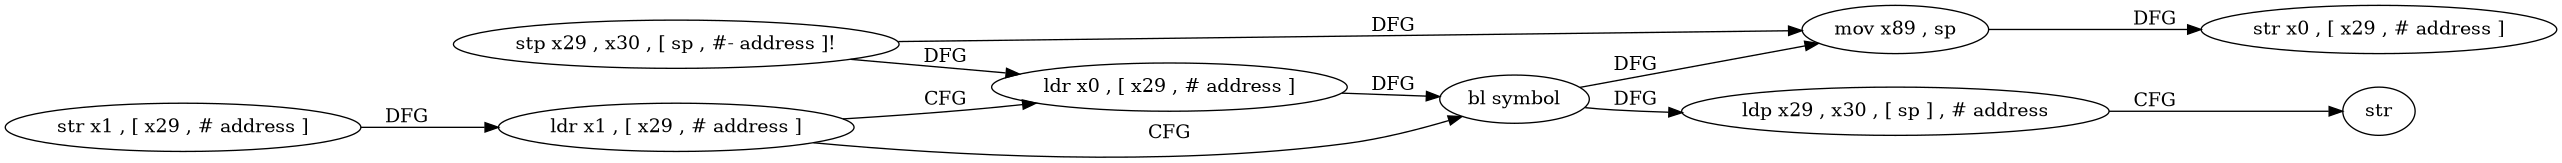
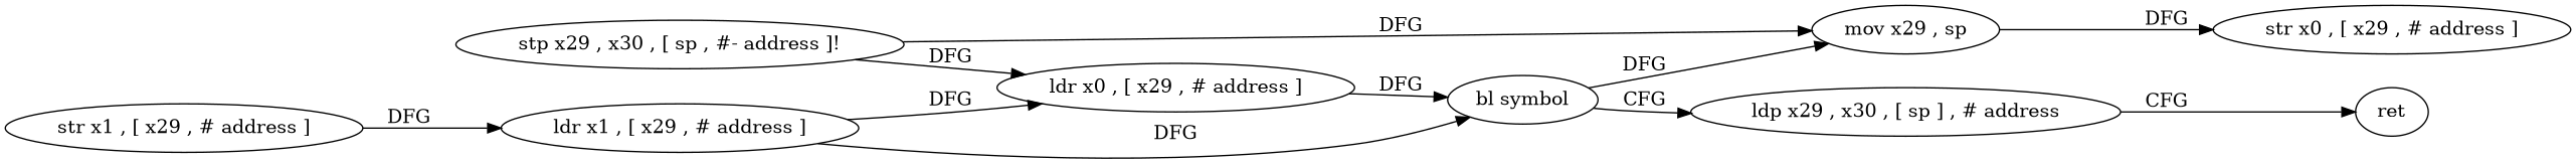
  digraph {
    rankdir=LR
    n1 [label="stp x29 , x30 , [ sp , #- address ]!"]
-   n2 [label="mov x89 , sp"]
+   n2 [label="mov x29 , sp"]
    n3 [label="ldr x0 , [ x29 , # address ]"]
    n4 [label="str x0 , [ x29 , # address ]"]
    n5 [label="str x1 , [ x29 , # address ]"]
    n6 [label="ldr x1 , [ x29 , # address ]"]
    n7 [label="bl symbol"]
    n8 [label="ldp x29 , x30 , [ sp ] , # address"]
-   n9 [label=str]
+   n9 [label=ret]
    n1 -> n2 [label=DFG]
    n1 -> n3 [label=DFG]
    n2 -> n4 [label=DFG]
    n3 -> n7 [label=DFG]
    n5 -> n6 [label=DFG]
-   n6 -> n3 [label=CFG]
-   n6 -> n7 [label=CFG]
+   n6 -> n3 [label=DFG]
+   n6 -> n7 [label=DFG]
    n7 -> n2 [label=DFG]
-   n7 -> n8 [label=DFG]
+   n7 -> n8 [label=CFG]
    n8 -> n9 [label=CFG]
  }
